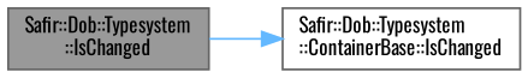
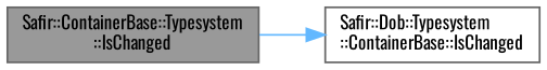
  digraph {
    rankdir=LR
    fontname=Oswald
    node [fontname=Oswald fontsize=10 shape=box style=filled]
-   n1 [color=gray40 fillcolor=grey60 fontcolor=black height=0.2 label="Safir::Dob::Typesystem\l::IsChanged" width=0.4]
+   n1 [color=gray40 fillcolor=grey60 fontcolor=black height=0.2 label="Safir::ContainerBase::Typesystem\l::IsChanged" width=0.4]
    n2 [color=grey40 fillcolor=white height=0.2 label="Safir::Dob::Typesystem\l::ContainerBase::IsChanged" width=0.4]
    n1 -> n2 [color=steelblue1 fontname=Oswald fontsize=10 labelfontname=Helvetica labelfontsize=10 style=solid]
  }
